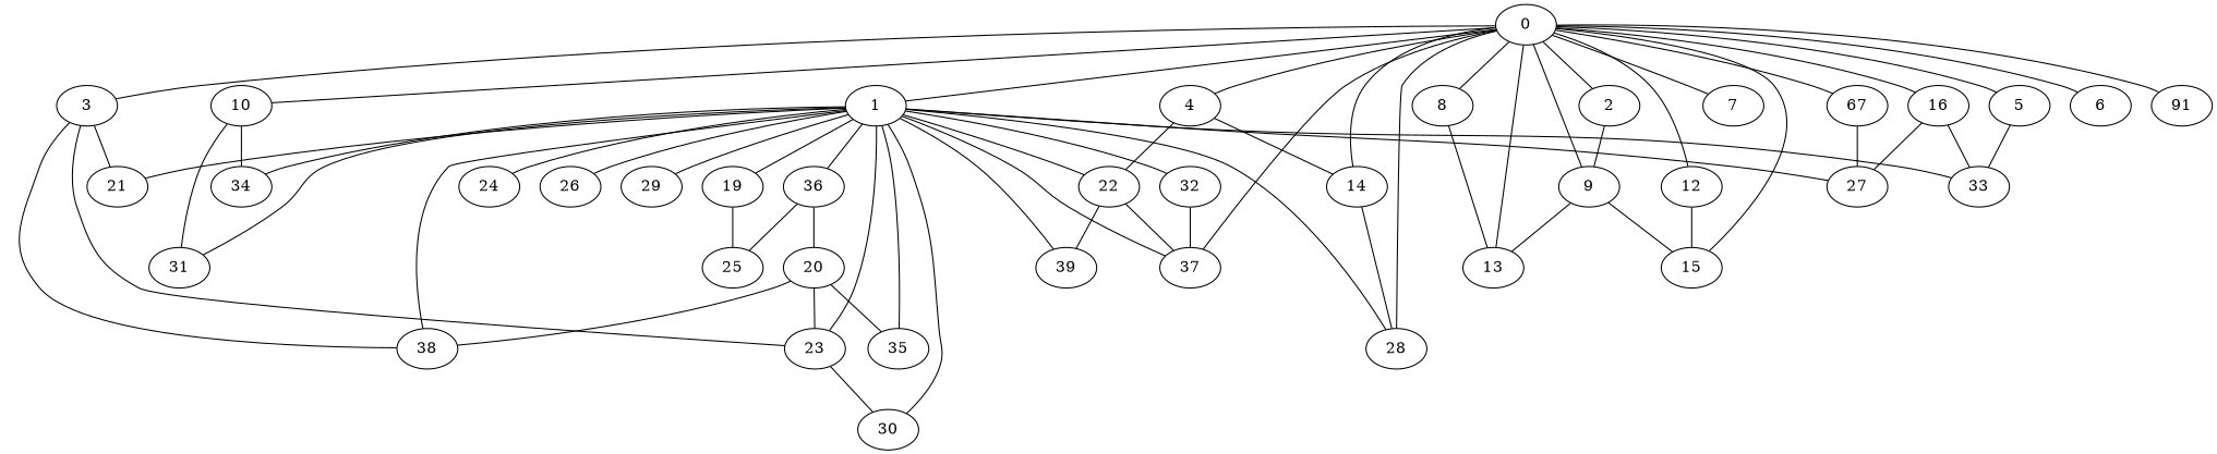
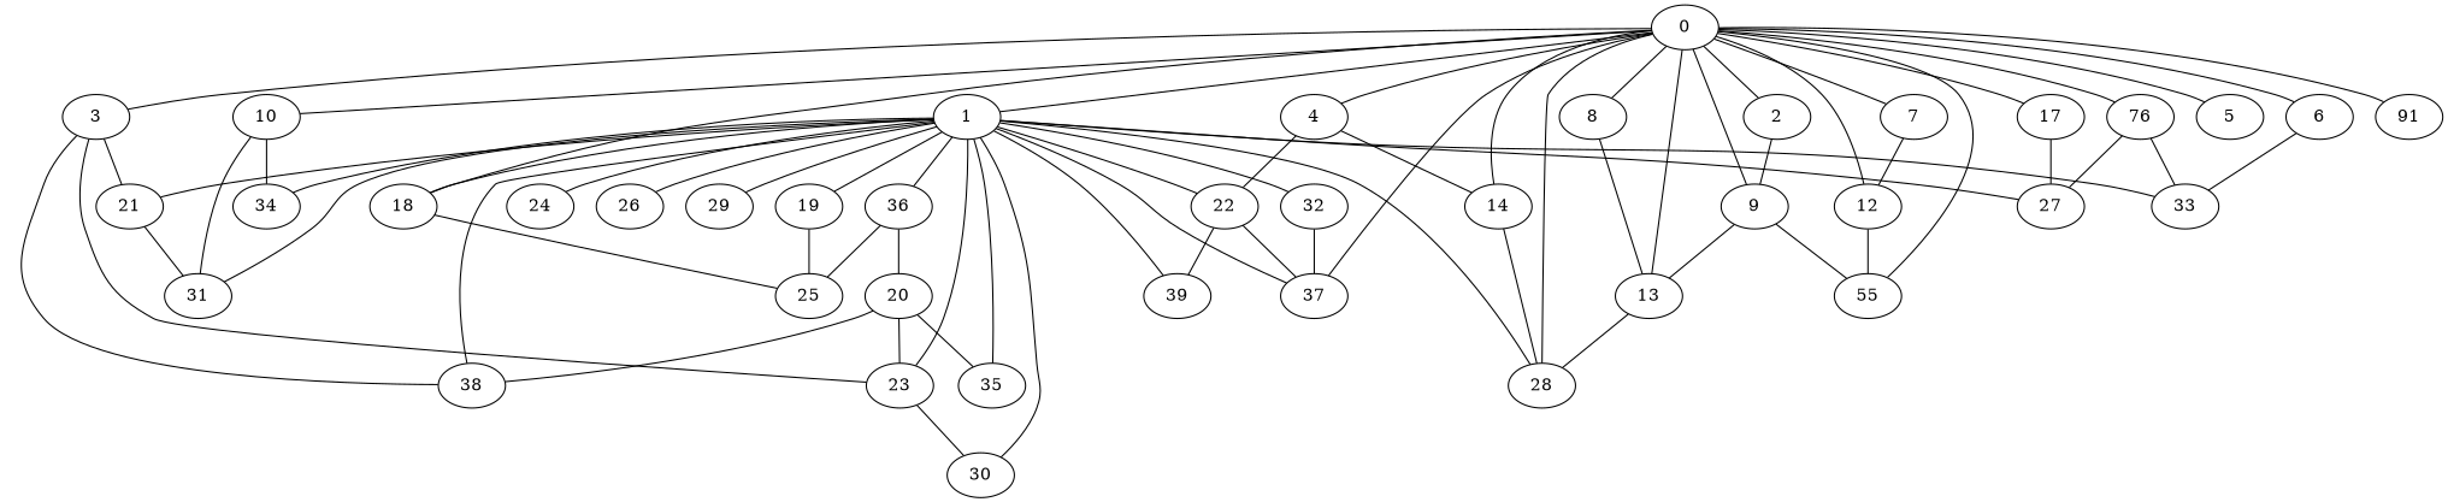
  graph {
    0
    1
    2
    3
    4
    5
    6
    7
    8
    9
    10
    n12 [label=91]
    12
    13
    14
-   15
-   16
-   17 [label=67]
+   15 [label=55]
+   16 [label=76]
+   17
+   18
    28
    37
    19
    21
    22
    23
    24
    26
    27
    29
    30
    31
    32
    33
    34
    35
    36
    38
    39
    25
    20
    0 -- 1
    0 -- 2
    0 -- 3
    0 -- 4
    0 -- 5
    0 -- 6
    0 -- 7
    0 -- 8
    0 -- 9
    0 -- 10
    0 -- n12
    0 -- 12
    0 -- 13
    0 -- 14
    0 -- 15
    0 -- 16
    0 -- 17
+   0 -- 18
    0 -- 28
    0 -- 37
+   1 -- 18
    1 -- 28
    1 -- 37
    1 -- 19
    1 -- 21
    1 -- 22
    1 -- 23
    1 -- 24
    1 -- 26
    1 -- 27
    1 -- 29
    1 -- 30
    1 -- 31
    1 -- 32
    1 -- 33
    1 -- 34
    1 -- 35
    1 -- 36
    1 -- 38
    1 -- 39
    2 -- 9
    3 -- 21
    3 -- 23
    3 -- 38
    4 -- 14
    4 -- 22
-   5 -- 33
+   6 -- 33
+   7 -- 12
    8 -- 13
    9 -- 13
    9 -- 15
    10 -- 31
    10 -- 34
    12 -- 15
+   13 -- 28
    14 -- 28
    16 -- 27
    16 -- 33
    17 -- 27
+   18 -- 25
    19 -- 25
+   21 -- 31
    22 -- 37
    22 -- 39
    23 -- 30
    32 -- 37
    36 -- 25
    36 -- 20
    20 -- 23
    20 -- 35
    20 -- 38
  }
